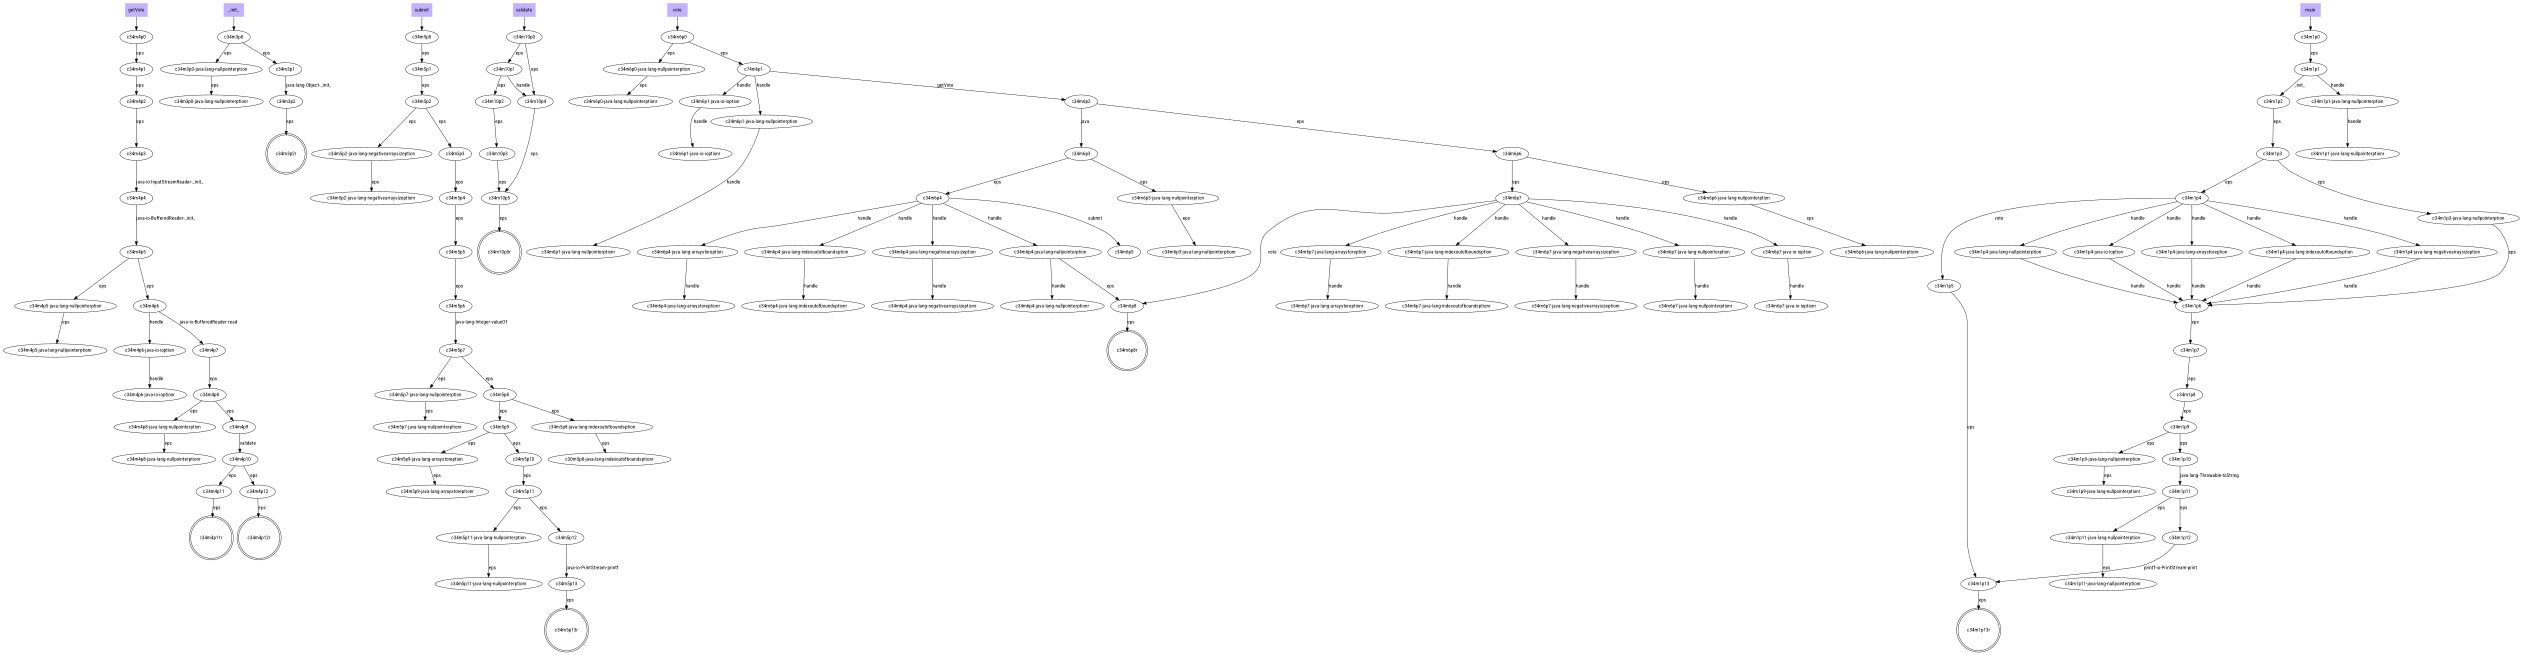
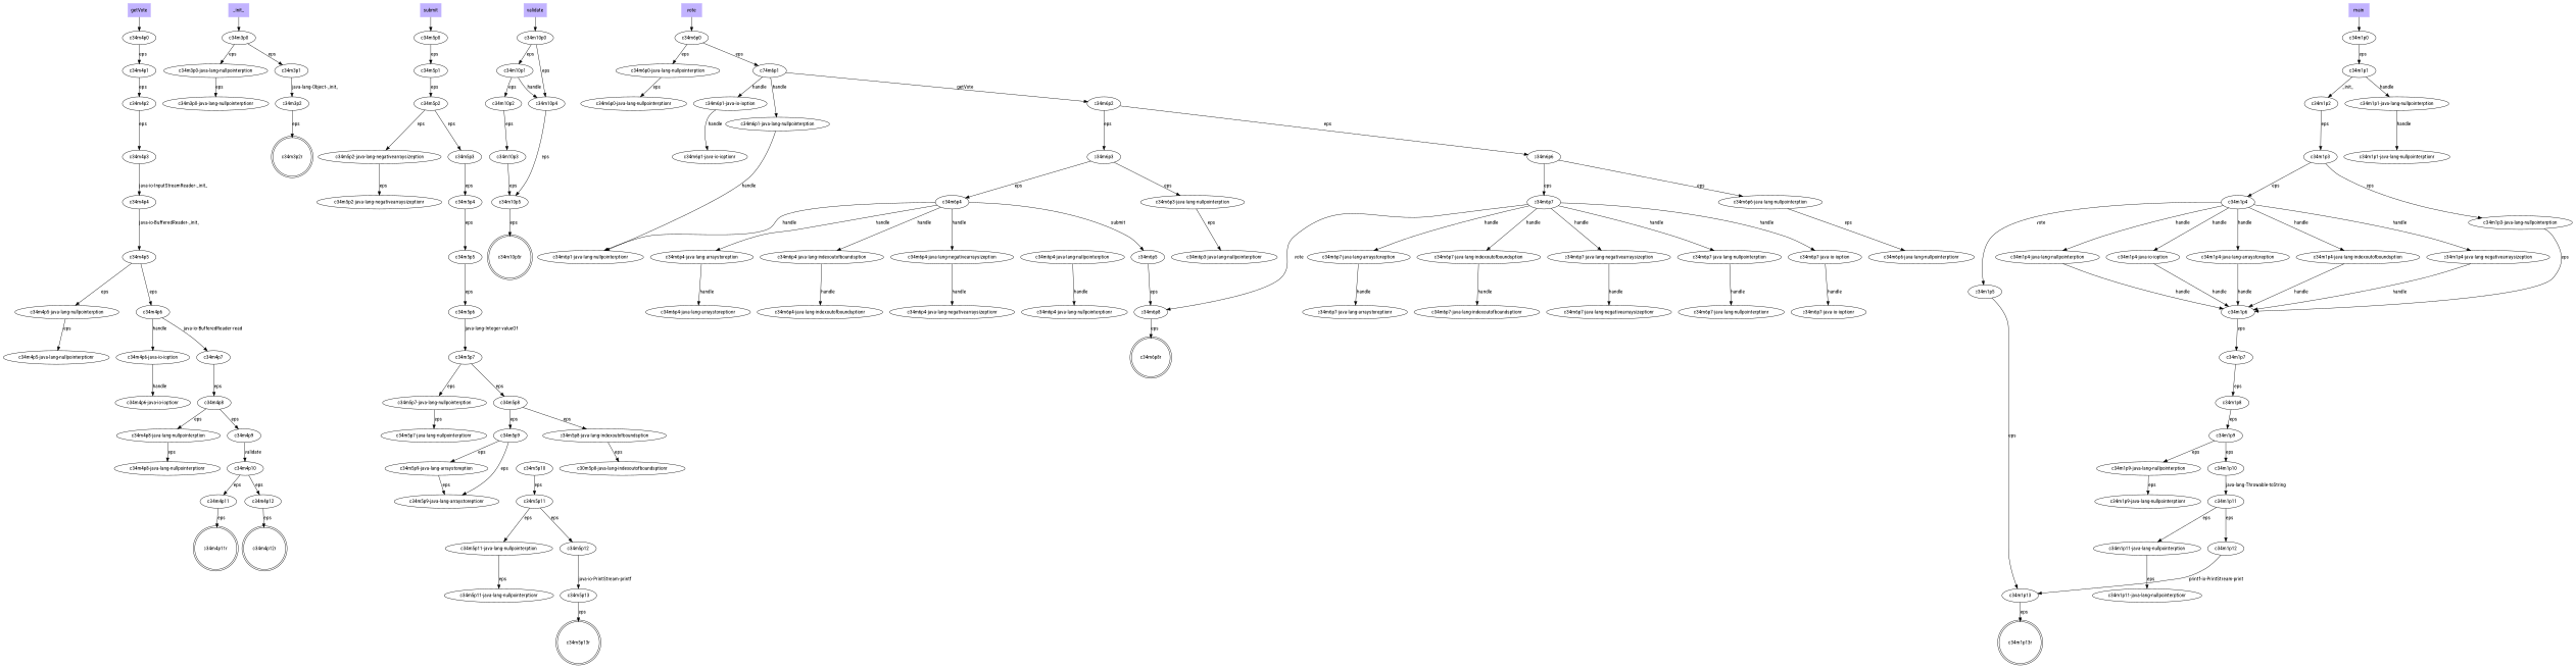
  digraph {
    fontname="Roboto Condensed"
    shape=circle
    node [fontname="Roboto Condensed"]
    edge [fontname="Roboto Condensed"]
    c34m4p0
    c34m4p1
    c34m4p2
    c34m4p3
    c34m4p4
    c34m4p5
    "c34m4p5-java-lang-nullpointerption"
    c34m4p6
    "c34m4p5-java-lang-nullpointerptionr"
    "c34m4p6-java-io-ioption"
    c34m4p7
    "c34m4p6-java-io-ioptionr"
    c34m4p8
    "c34m4p8-java-lang-nullpointerption"
    c34m4p9
    "c34m4p8-java-lang-nullpointerptionr"
    c34m4p10
    c34m4p11
    c34m4p12
    c34m4p11r [shape=doublecircle]
    c34m4p12r [shape=doublecircle]
    c34m3p0
    "c34m3p0-java-lang-nullpointerption"
    c34m3p1
    "c34m3p0-java-lang-nullpointerptionr"
    c34m3p2
    c34m3p2r [shape=doublecircle]
    c34m5p0
    c34m5p1
    c34m5p2
    "c34m5p2-java-lang-negativearraysizeption"
    c34m5p3
    "c34m5p2-java-lang-negativearraysizeptionr"
    c34m5p4
    c34m5p5
    c34m5p6
    c34m5p7
    "c34m5p7-java-lang-nullpointerption"
    c34m5p8
    "c34m5p7-java-lang-nullpointerptionr"
    "c34m5p8-java-lang-indexoutofboundsption"
    c34m5p9
    n43 [label="c30m5p8-java-lang-indexoutofboundsptionr"]
    "c34m5p9-java-lang-arraystoreption"
    c34m5p10
    "c34m5p9-java-lang-arraystoreptionr"
    c34m5p11
    "c34m5p11-java-lang-nullpointerption"
    c34m5p12
    "c34m5p11-java-lang-nullpointerptionr"
    c34m5p13
    c34m5p13r [shape=doublecircle]
    c34m10p0
    c34m10p1
    c34m10p4
    c34m10p2
    c34m10p5
    c34m10p3
    c34m10p5r [shape=doublecircle]
    c34m6p0
    "c34m6p0-java-lang-nullpointerption"
    n62 [label=c74m6p1]
    "c34m6p0-java-lang-nullpointerptionr"
    c34m6p2
    "c34m6p1-java-io-ioption"
    "c34m6p1-java-lang-nullpointerption"
    c34m6p3
    c34m6p6
    "c34m6p1-java-io-ioptionr"
    "c34m6p1-java-lang-nullpointerptionr"
    "c34m6p3-java-lang-nullpointerption"
    c34m6p4
    "c34m6p6-java-lang-nullpointerption"
    c34m6p7
    "c34m6p3-java-lang-nullpointerptionr"
    c34m6p5
    "c34m6p4-java-lang-arraystoreption"
    "c34m6p4-java-lang-indexoutofboundsption"
    "c34m6p4-java-lang-negativearraysizeption"
    "c34m6p4-java-lang-nullpointerption"
    "c34m6p6-java-lang-nullpointerptionr"
    c34m6p8
    "c34m6p7-java-io-ioption"
    "c34m6p7-java-lang-arraystoreption"
    "c34m6p7-java-lang-indexoutofboundsption"
    "c34m6p7-java-lang-negativearraysizeption"
    "c34m6p7-java-lang-nullpointerption"
    "c34m6p4-java-lang-arraystoreptionr"
    "c34m6p4-java-lang-indexoutofboundsptionr"
    "c34m6p4-java-lang-negativearraysizeptionr"
    "c34m6p4-java-lang-nullpointerptionr"
    c34m6p8r [shape=doublecircle]
    "c34m6p7-java-io-ioptionr"
    "c34m6p7-java-lang-arraystoreptionr"
    "c34m6p7-java-lang-indexoutofboundsptionr"
    "c34m6p7-java-lang-negativearraysizeptionr"
    "c34m6p7-java-lang-nullpointerptionr"
    c34m1p0
    c34m1p1
    c34m1p2
    "c34m1p1-java-lang-nullpointerption"
    c34m1p3
    "c34m1p1-java-lang-nullpointerptionr"
    "c34m1p3-java-lang-nullpointerption"
    c34m1p4
    c34m1p6
    c34m1p5
    "c34m1p4-java-io-ioption"
    "c34m1p4-java-lang-arraystoreption"
    "c34m1p4-java-lang-indexoutofboundsption"
    "c34m1p4-java-lang-negativearraysizeption"
    "c34m1p4-java-lang-nullpointerption"
    c34m1p7
    c34m1p13
    c34m1p8
    c34m1p13r [shape=doublecircle]
    c34m1p9
    "c34m1p9-java-lang-nullpointerption"
    c34m1p10
    "c34m1p9-java-lang-nullpointerptionr"
    c34m1p11
    "c34m1p11-java-lang-nullpointerption"
    c34m1p12
    "c34m1p11-java-lang-nullpointerptionr"
    _init_ [color=".7 .3 1.0" shape=box style=filled]
    getVote [color=".7 .3 1.0" shape=box style=filled]
    main [color=".7 .3 1.0" shape=box style=filled]
    submit [color=".7 .3 1.0" shape=box style=filled]
    validate [color=".7 .3 1.0" shape=box style=filled]
    vote [color=".7 .3 1.0" shape=box style=filled]
    c34m4p0 -> c34m4p1 [label=eps]
    c34m4p1 -> c34m4p2 [label=eps]
    c34m4p2 -> c34m4p3 [label=eps]
    c34m4p3 -> c34m4p4 [label="java-io-InputStreamReader-_init_"]
    c34m4p4 -> c34m4p5 [label="java-io-BufferedReader-_init_"]
    c34m4p5 -> "c34m4p5-java-lang-nullpointerption" [label=eps]
    c34m4p5 -> c34m4p6 [label=eps]
    "c34m4p5-java-lang-nullpointerption" -> "c34m4p5-java-lang-nullpointerptionr" [label=eps]
    c34m4p6 -> "c34m4p6-java-io-ioption" [label=handle]
    c34m4p6 -> c34m4p7 [label="java-io-BufferedReader-read"]
    "c34m4p6-java-io-ioption" -> "c34m4p6-java-io-ioptionr" [label=handle]
    c34m4p7 -> c34m4p8 [label=eps]
    c34m4p8 -> "c34m4p8-java-lang-nullpointerption" [label=eps]
    c34m4p8 -> c34m4p9 [label=eps]
    "c34m4p8-java-lang-nullpointerption" -> "c34m4p8-java-lang-nullpointerptionr" [label=eps]
    c34m4p9 -> c34m4p10 [label=validate]
    c34m4p10 -> c34m4p11 [label=eps]
    c34m4p10 -> c34m4p12 [label=eps]
    c34m4p11 -> c34m4p11r [label=eps]
    c34m4p12 -> c34m4p12r [label=eps]
    c34m3p0 -> "c34m3p0-java-lang-nullpointerption" [label=eps]
    c34m3p0 -> c34m3p1 [label=eps]
    "c34m3p0-java-lang-nullpointerption" -> "c34m3p0-java-lang-nullpointerptionr" [label=eps]
    c34m3p1 -> c34m3p2 [label="java-lang-Object-_init_"]
    c34m3p2 -> c34m3p2r [label=eps]
    c34m5p0 -> c34m5p1 [label=eps]
    c34m5p1 -> c34m5p2 [label=eps]
    c34m5p2 -> "c34m5p2-java-lang-negativearraysizeption" [label=eps]
    c34m5p2 -> c34m5p3 [label=eps]
    "c34m5p2-java-lang-negativearraysizeption" -> "c34m5p2-java-lang-negativearraysizeptionr" [label=eps]
    c34m5p3 -> c34m5p4 [label=eps]
    c34m5p4 -> c34m5p5 [label=eps]
    c34m5p5 -> c34m5p6 [label=eps]
    c34m5p6 -> c34m5p7 [label="java-lang-Integer-valueOf"]
    c34m5p7 -> "c34m5p7-java-lang-nullpointerption" [label=eps]
    c34m5p7 -> c34m5p8 [label=eps]
    "c34m5p7-java-lang-nullpointerption" -> "c34m5p7-java-lang-nullpointerptionr" [label=eps]
    c34m5p8 -> "c34m5p8-java-lang-indexoutofboundsption" [label=eps]
    c34m5p8 -> c34m5p9 [label=eps]
    "c34m5p8-java-lang-indexoutofboundsption" -> n43 [label=eps]
    c34m5p9 -> "c34m5p9-java-lang-arraystoreption" [label=eps]
-   c34m5p9 -> c34m5p10 [label=eps]
+   c34m5p9 -> "c34m5p9-java-lang-arraystoreptionr" [label=eps]
    "c34m5p9-java-lang-arraystoreption" -> "c34m5p9-java-lang-arraystoreptionr" [label=eps]
    c34m5p10 -> c34m5p11 [label=eps]
    c34m5p11 -> "c34m5p11-java-lang-nullpointerption" [label=eps]
    c34m5p11 -> c34m5p12 [label=eps]
    "c34m5p11-java-lang-nullpointerption" -> "c34m5p11-java-lang-nullpointerptionr" [label=eps]
    c34m5p12 -> c34m5p13 [label="java-io-PrintStream-printf"]
    c34m5p13 -> c34m5p13r [label=eps]
    c34m10p0 -> c34m10p1 [label=eps]
    c34m10p0 -> c34m10p4 [label=eps]
    c34m10p1 -> c34m10p4 [label=handle]
    c34m10p1 -> c34m10p2 [label=eps]
    c34m10p4 -> c34m10p5 [label=eps]
    c34m10p2 -> c34m10p3 [label=eps]
    c34m10p5 -> c34m10p5r [label=eps]
    c34m10p3 -> c34m10p5 [label=eps]
    c34m6p0 -> "c34m6p0-java-lang-nullpointerption" [label=eps]
    c34m6p0 -> n62 [label=eps]
    "c34m6p0-java-lang-nullpointerption" -> "c34m6p0-java-lang-nullpointerptionr" [label=eps]
    n62 -> c34m6p2 [label=getVote]
    n62 -> "c34m6p1-java-io-ioption" [label=handle]
    n62 -> "c34m6p1-java-lang-nullpointerption" [label=handle]
-   c34m6p2 -> c34m6p3 [label=java]
+   c34m6p2 -> c34m6p3 [label=eps]
    c34m6p2 -> c34m6p6 [label=eps]
    "c34m6p1-java-io-ioption" -> "c34m6p1-java-io-ioptionr" [label=handle]
    "c34m6p1-java-lang-nullpointerption" -> "c34m6p1-java-lang-nullpointerptionr" [label=handle]
    c34m6p3 -> "c34m6p3-java-lang-nullpointerption" [label=eps]
    c34m6p3 -> c34m6p4 [label=eps]
    c34m6p6 -> "c34m6p6-java-lang-nullpointerption" [label=eps]
    c34m6p6 -> c34m6p7 [label=eps]
    "c34m6p3-java-lang-nullpointerption" -> "c34m6p3-java-lang-nullpointerptionr" [label=eps]
    c34m6p4 -> c34m6p5 [label=submit]
    c34m6p4 -> "c34m6p4-java-lang-arraystoreption" [label=handle]
    c34m6p4 -> "c34m6p4-java-lang-indexoutofboundsption" [label=handle]
    c34m6p4 -> "c34m6p4-java-lang-negativearraysizeption" [label=handle]
-   c34m6p4 -> "c34m6p4-java-lang-nullpointerption" [label=handle]
+   c34m6p4 -> "c34m6p1-java-lang-nullpointerptionr" [label=handle]
    "c34m6p6-java-lang-nullpointerption" -> "c34m6p6-java-lang-nullpointerptionr" [label=eps]
    c34m6p7 -> c34m6p8 [label=vote]
    c34m6p7 -> "c34m6p7-java-io-ioption" [label=handle]
    c34m6p7 -> "c34m6p7-java-lang-arraystoreption" [label=handle]
    c34m6p7 -> "c34m6p7-java-lang-indexoutofboundsption" [label=handle]
    c34m6p7 -> "c34m6p7-java-lang-negativearraysizeption" [label=handle]
    c34m6p7 -> "c34m6p7-java-lang-nullpointerption" [label=handle]
-   "c34m6p4-java-lang-nullpointerption" -> c34m6p8 [label=eps]
+   c34m6p5 -> c34m6p8 [label=eps]
    "c34m6p4-java-lang-arraystoreption" -> "c34m6p4-java-lang-arraystoreptionr" [label=handle]
    "c34m6p4-java-lang-indexoutofboundsption" -> "c34m6p4-java-lang-indexoutofboundsptionr" [label=handle]
    "c34m6p4-java-lang-negativearraysizeption" -> "c34m6p4-java-lang-negativearraysizeptionr" [label=handle]
    "c34m6p4-java-lang-nullpointerption" -> "c34m6p4-java-lang-nullpointerptionr" [label=handle]
    c34m6p8 -> c34m6p8r [label=eps]
    "c34m6p7-java-io-ioption" -> "c34m6p7-java-io-ioptionr" [label=handle]
    "c34m6p7-java-lang-arraystoreption" -> "c34m6p7-java-lang-arraystoreptionr" [label=handle]
    "c34m6p7-java-lang-indexoutofboundsption" -> "c34m6p7-java-lang-indexoutofboundsptionr" [label=handle]
    "c34m6p7-java-lang-negativearraysizeption" -> "c34m6p7-java-lang-negativearraysizeptionr" [label=handle]
    "c34m6p7-java-lang-nullpointerption" -> "c34m6p7-java-lang-nullpointerptionr" [label=handle]
    c34m1p0 -> c34m1p1 [label=eps]
    c34m1p1 -> c34m1p2 [label=_init_]
    c34m1p1 -> "c34m1p1-java-lang-nullpointerption" [label=handle]
    c34m1p2 -> c34m1p3 [label=eps]
    "c34m1p1-java-lang-nullpointerption" -> "c34m1p1-java-lang-nullpointerptionr" [label=handle]
    c34m1p3 -> "c34m1p3-java-lang-nullpointerption" [label=eps]
    c34m1p3 -> c34m1p4 [label=eps]
    "c34m1p3-java-lang-nullpointerption" -> c34m1p6 [label=eps]
    c34m1p4 -> c34m1p5 [label=vote]
    c34m1p4 -> "c34m1p4-java-io-ioption" [label=handle]
    c34m1p4 -> "c34m1p4-java-lang-arraystoreption" [label=handle]
    c34m1p4 -> "c34m1p4-java-lang-indexoutofboundsption" [label=handle]
    c34m1p4 -> "c34m1p4-java-lang-negativearraysizeption" [label=handle]
    c34m1p4 -> "c34m1p4-java-lang-nullpointerption" [label=handle]
    c34m1p6 -> c34m1p7 [label=eps]
    c34m1p5 -> c34m1p13 [label=eps]
    "c34m1p4-java-io-ioption" -> c34m1p6 [label=handle]
    "c34m1p4-java-lang-arraystoreption" -> c34m1p6 [label=handle]
    "c34m1p4-java-lang-indexoutofboundsption" -> c34m1p6 [label=handle]
    "c34m1p4-java-lang-negativearraysizeption" -> c34m1p6 [label=handle]
    "c34m1p4-java-lang-nullpointerption" -> c34m1p6 [label=handle]
    c34m1p7 -> c34m1p8 [label=eps]
    c34m1p13 -> c34m1p13r [label=eps]
    c34m1p8 -> c34m1p9 [label=eps]
    c34m1p9 -> "c34m1p9-java-lang-nullpointerption" [label=eps]
    c34m1p9 -> c34m1p10 [label=eps]
    "c34m1p9-java-lang-nullpointerption" -> "c34m1p9-java-lang-nullpointerptionr" [label=eps]
    c34m1p10 -> c34m1p11 [label="java-lang-Throwable-toString"]
    c34m1p11 -> "c34m1p11-java-lang-nullpointerption" [label=eps]
    c34m1p11 -> c34m1p12 [label=eps]
    "c34m1p11-java-lang-nullpointerption" -> "c34m1p11-java-lang-nullpointerptionr" [label=eps]
    c34m1p12 -> c34m1p13 [label="printf-io-PrintStream-print"]
    _init_ -> c34m3p0
    getVote -> c34m4p0
    main -> c34m1p0
    submit -> c34m5p0
    validate -> c34m10p0
    vote -> c34m6p0
  }
